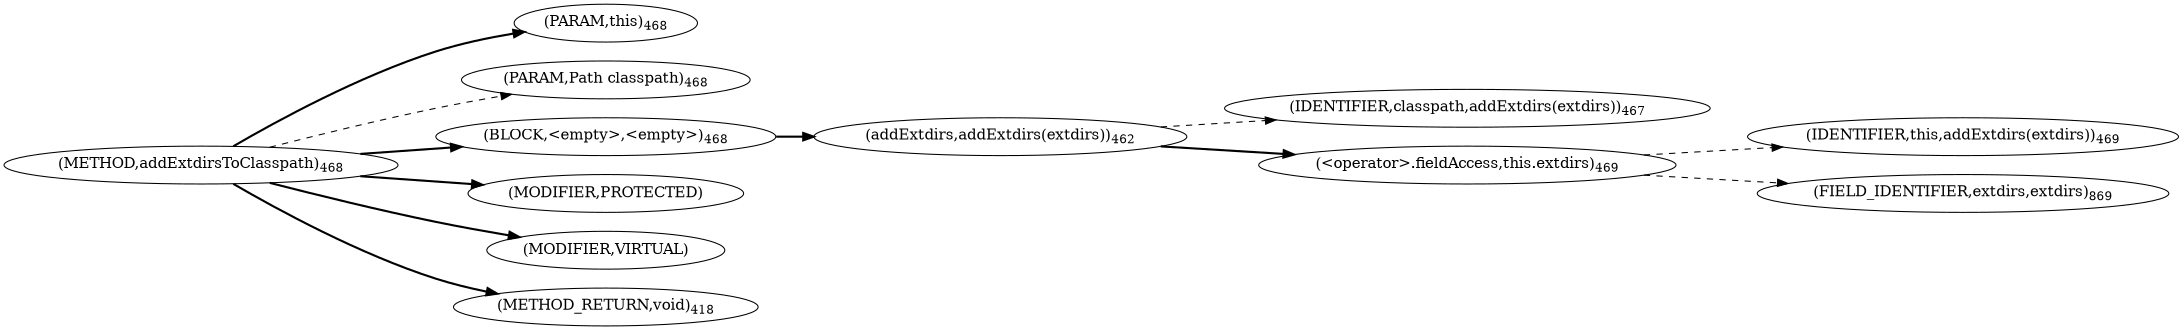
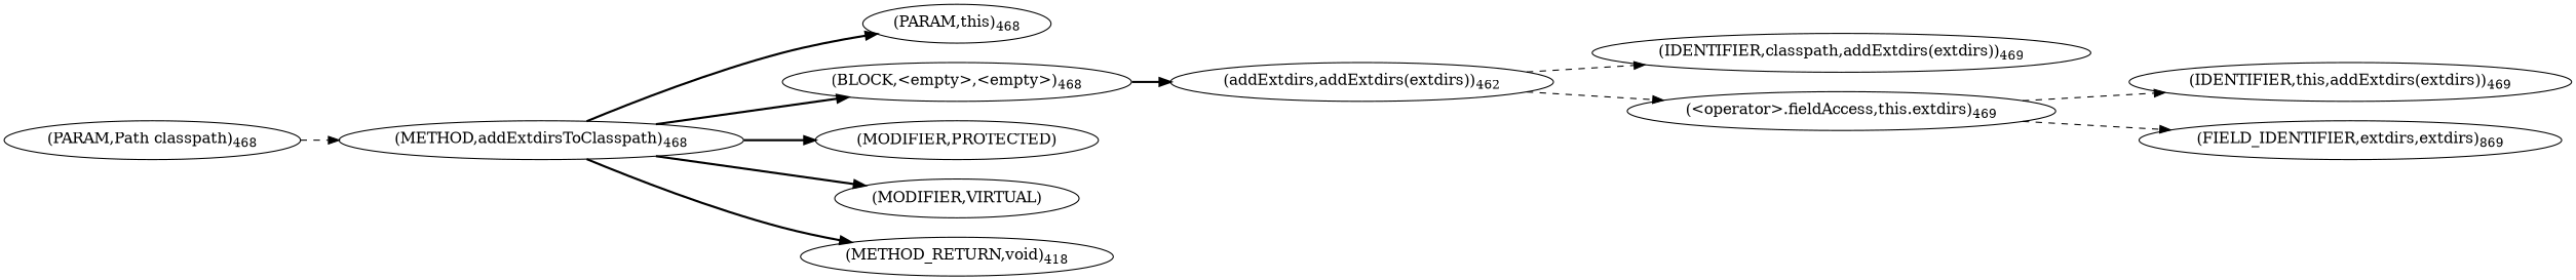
  digraph {
    rankdir=LR
    edge [style=bold]
    n1 [label=<(METHOD,addExtdirsToClasspath)<SUB>468</SUB>>]
    n2 [label=<(PARAM,this)<SUB>468</SUB>>]
    n3 [label=<(PARAM,Path classpath)<SUB>468</SUB>>]
    n4 [label=<(BLOCK,&lt;empty&gt;,&lt;empty&gt;)<SUB>468</SUB>>]
    n5 [label=<(MODIFIER,PROTECTED)>]
    n6 [label=<(MODIFIER,VIRTUAL)>]
    n7 [label=<(METHOD_RETURN,void)<SUB>418</SUB>>]
    n8 [label=<(addExtdirs,addExtdirs(extdirs))<SUB>462</SUB>>]
-   n9 [label=<(IDENTIFIER,classpath,addExtdirs(extdirs))<SUB>467</SUB>>]
+   n9 [label=<(IDENTIFIER,classpath,addExtdirs(extdirs))<SUB>469</SUB>>]
    n10 [label=<(&lt;operator&gt;.fieldAccess,this.extdirs)<SUB>469</SUB>>]
    n11 [label=<(IDENTIFIER,this,addExtdirs(extdirs))<SUB>469</SUB>>]
    n12 [label=<(FIELD_IDENTIFIER,extdirs,extdirs)<SUB>869</SUB>>]
    n1 -> n2
-   n1 -> n3 [style=dashed]
+   n3 -> n1 [style=dashed]
    n1 -> n4
    n1 -> n5
    n1 -> n6
    n1 -> n7
    n4 -> n8
    n8 -> n9 [style=dashed]
-   n8 -> n10
+   n8 -> n10 [style=dashed]
    n10 -> n11 [style=dashed]
    n10 -> n12 [style=dashed]
  }
